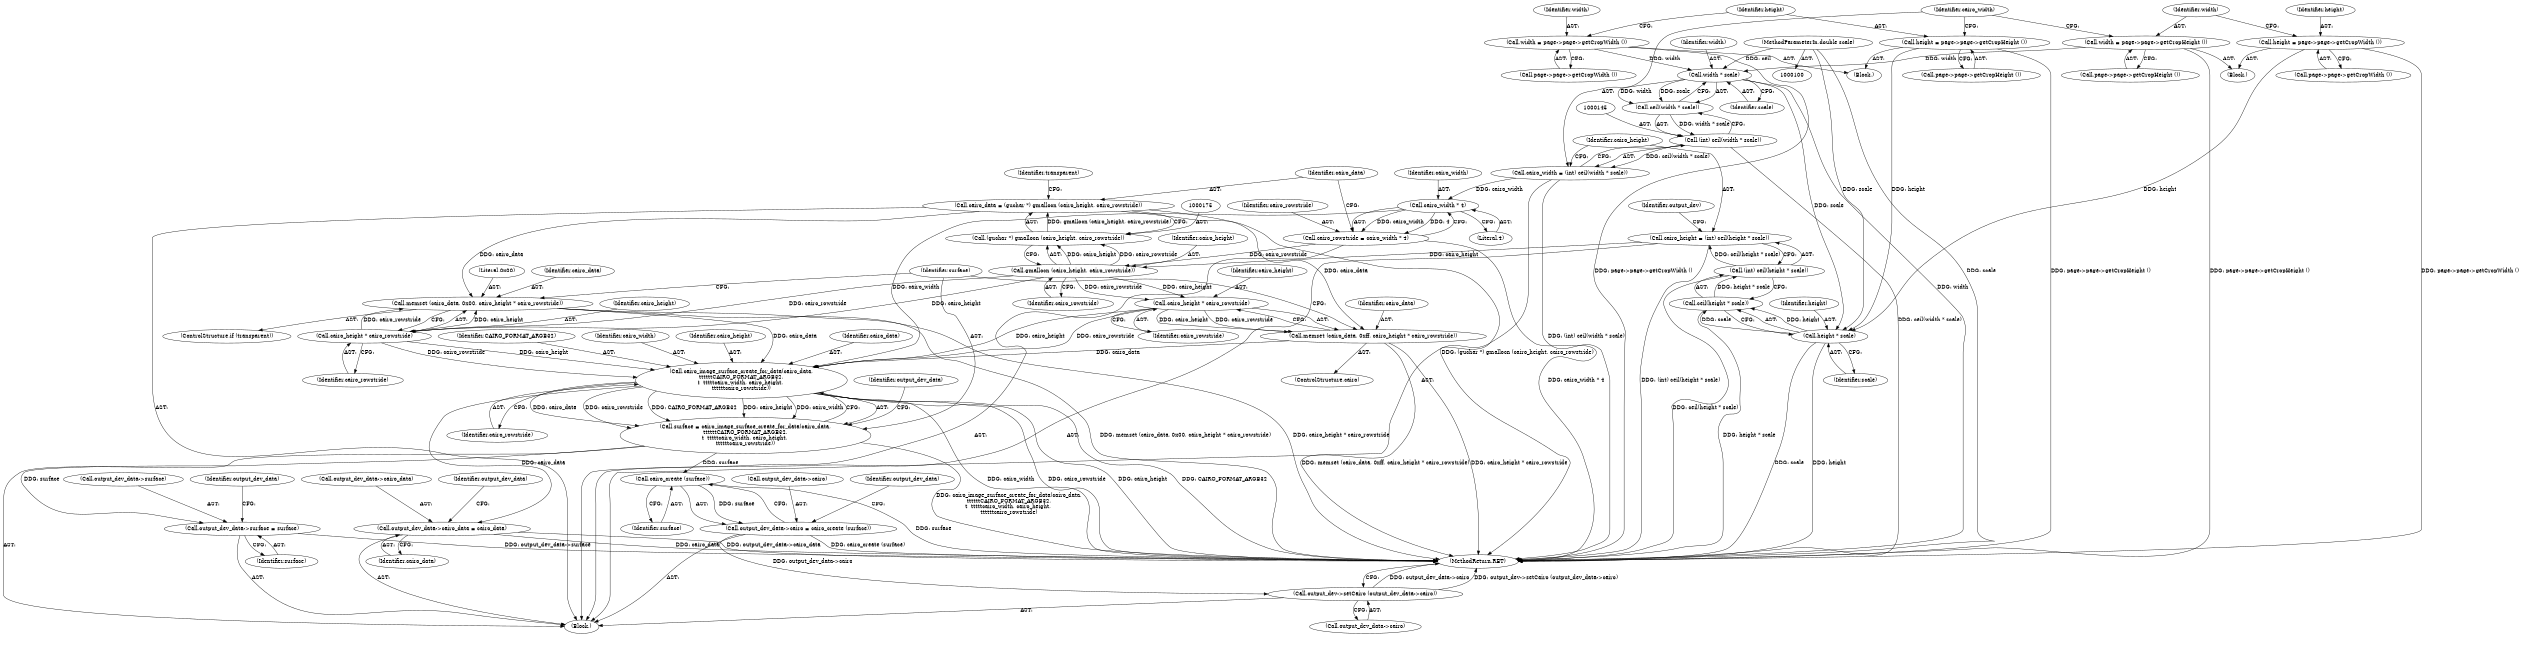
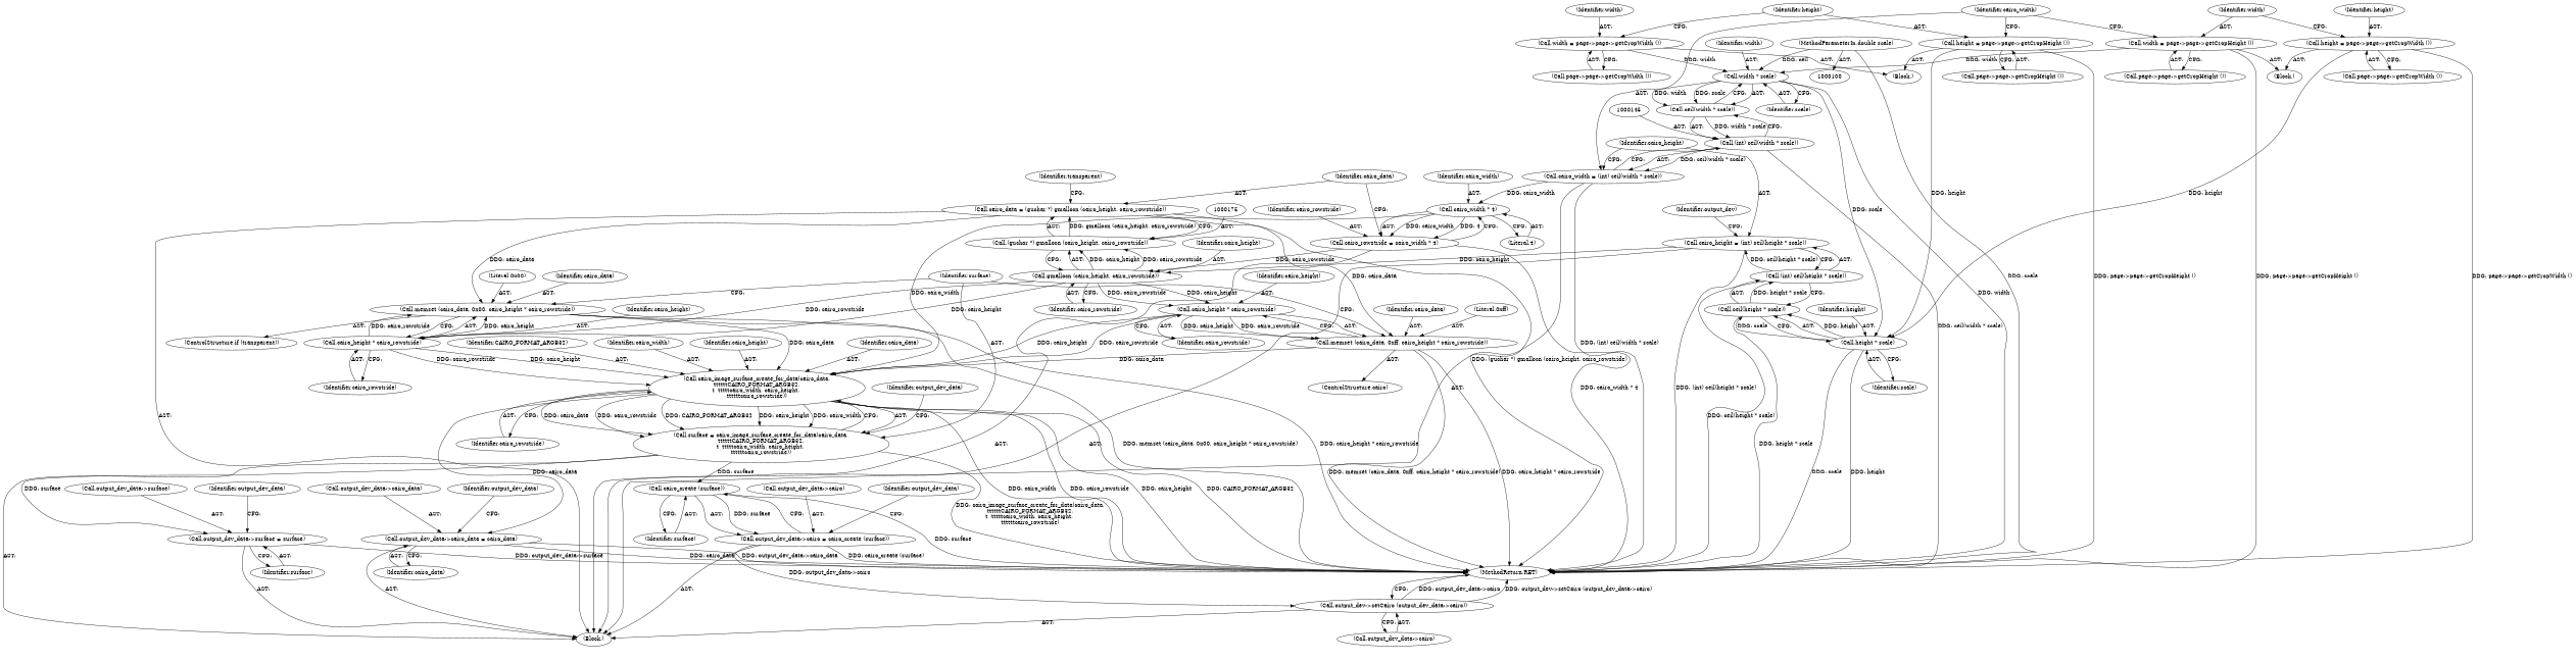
  digraph {
    n1 [label="(Call,cairo_image_surface_create_for_data(cairo_data,\n\t\t\t\t\t\tCAIRO_FORMAT_ARGB32,\n\t  \t\t\t\t\tcairo_width, cairo_height, \n\t\t\t\t\t\tcairo_rowstride))"]
    n2 [label="(Call,surface = cairo_image_surface_create_for_data(cairo_data,\n\t\t\t\t\t\tCAIRO_FORMAT_ARGB32,\n\t  \t\t\t\t\tcairo_width, cairo_height, \n\t\t\t\t\t\tcairo_rowstride))"]
    n3 [label="(Call,output_dev_data->cairo_data = cairo_data)"]
    n4 [label="(Identifier,cairo_rowstride)"]
    n5 [label="(MethodReturn,RET)"]
    n6 [label="(Block,)"]
    n7 [label="(Call,output_dev_data->surface = surface)"]
    n8 [label="(Call,cairo_create (surface))"]
    n9 [label="(Identifier,cairo_data)"]
    n10 [label="(Call,output_dev->setCairo (output_dev_data->cairo))"]
    n11 [label="(Call,memset (cairo_data, 0x00, cairo_height * cairo_rowstride))"]
    n12 [label="(Call,cairo_height * cairo_rowstride)"]
    n13 [label="(ControlStructure,if (transparent))"]
    n14 [label="(Identifier,cairo_rowstride)"]
    n15 [label="(Call,cairo_data = (guchar *) gmallocn (cairo_height, cairo_rowstride))"]
    n16 [label="(Call,(guchar *) gmallocn (cairo_height, cairo_rowstride))"]
    n17 [label="(Call,memset (cairo_data, 0xff, cairo_height * cairo_rowstride))"]
    n18 [label="(Call,gmallocn (cairo_height, cairo_rowstride))"]
    n19 [label="(Call,cairo_height * cairo_rowstride)"]
    n20 [label="(ControlStructure,cairo)"]
    n21 [label="(Identifier,cairo_rowstride)"]
    n22 [label="(Identifier,cairo_rowstride)"]
    n23 [label="(Call,cairo_height = (int) ceil(height * scale))"]
    n24 [label="(Call,(int) ceil(height * scale))"]
    n25 [label="(Call,ceil(height * scale))"]
    n26 [label="(Call,height * scale)"]
    n27 [label="(Identifier,scale)"]
    n28 [label="(Call,height = page->page->getCropHeight ())"]
    n29 [label="(Block,)"]
    n30 [label="(Call,page->page->getCropHeight ())"]
    n31 [label="(Call,height = page->page->getCropWidth ())"]
    n32 [label="(Block,)"]
    n33 [label="(Call,page->page->getCropWidth ())"]
    n34 [label="(Call,width * scale)"]
    n35 [label="(Call,ceil(width * scale))"]
    n36 [label="(Identifier,scale)"]
    n37 [label="(Call,(int) ceil(width * scale))"]
    n38 [label="(Call,width = page->page->getCropWidth ())"]
    n39 [label="(Call,page->page->getCropWidth ())"]
    n40 [label="(Call,width = page->page->getCropHeight ())"]
    n41 [label="(Call,page->page->getCropHeight ())"]
    n42 [label="(MethodParameterIn,double scale)"]
    1000100
    n44 [label="(Call,cairo_rowstride = cairo_width * 4)"]
    n45 [label="(Call,cairo_width * 4)"]
    n46 [label="(Literal,4)"]
    n47 [label="(Call,cairo_width = (int) ceil(width * scale))"]
    n48 [label="(Identifier,surface)"]
    n49 [label="(Call,output_dev_data->cairo = cairo_create (surface))"]
    n50 [label="(Identifier,surface)"]
    n51 [label="(Call,output_dev_data->cairo)"]
    n52 [label="(Identifier,output_dev_data)"]
    n53 [label="(Identifier,cairo_height)"]
    n54 [label="(Call,output_dev_data->surface)"]
    n55 [label="(Identifier,cairo_data)"]
    n56 [label="(Identifier,width)"]
    n57 [label="(Identifier,cairo_data)"]
    n58 [label="(Identifier,width)"]
+   n59 [label="(Literal,0xff)"]
    n60 [label="(Identifier,output_dev_data)"]
    n61 [label="(Identifier,output_dev)"]
    n62 [label="(Identifier,surface)"]
    n63 [label="(Call,output_dev_data->cairo_data)"]
    n64 [label="(Identifier,cairo_width)"]
    n65 [label="(Identifier,cairo_height)"]
    n66 [label="(Identifier,height)"]
    n67 [label="(Identifier,cairo_height)"]
    n68 [label="(Identifier,transparent)"]
    n69 [label="(Identifier,width)"]
    n70 [label="(Identifier,output_dev_data)"]
    n71 [label="(Identifier,cairo_data)"]
    n72 [label="(Identifier,height)"]
    n73 [label="(Identifier,CAIRO_FORMAT_ARGB32)"]
    n74 [label="(Literal,0x00)"]
    n75 [label="(Call,output_dev_data->cairo)"]
    n76 [label="(Identifier,cairo_width)"]
    n77 [label="(Identifier,cairo_width)"]
    n78 [label="(Identifier,cairo_height)"]
    n79 [label="(Identifier,height)"]
    n80 [label="(Identifier,cairo_height)"]
    n81 [label="(Identifier,output_dev_data)"]
    n82 [label="(Identifier,cairo_data)"]
    n83 [label="(Identifier,cairo_rowstride)"]
    1000175
    n85 [label=1000145]
    n1 -> n2 [label="AST: "]
    n1 -> n2 [label="DDG: cairo_data"]
    n1 -> n2 [label="DDG: cairo_rowstride"]
    n1 -> n2 [label="DDG: CAIRO_FORMAT_ARGB32"]
    n1 -> n2 [label="DDG: cairo_height"]
    n1 -> n2 [label="DDG: cairo_width"]
    n1 -> n3 [label="DDG: cairo_data"]
    n1 -> n4 [label="CFG: "]
    n1 -> n5 [label="DDG: cairo_width"]
    n1 -> n5 [label="DDG: cairo_rowstride"]
    n1 -> n5 [label="DDG: cairo_height"]
    n1 -> n5 [label="DDG: CAIRO_FORMAT_ARGB32"]
    n2 -> n1 [label="CFG: "]
    n2 -> n5 [label="DDG: cairo_image_surface_create_for_data(cairo_data,\n\t\t\t\t\t\tCAIRO_FORMAT_ARGB32,\n\t  \t\t\t\t\tcairo_width, cairo_height, \n\t\t\t\t\t\tcairo_rowstride)"]
    n2 -> n6 [label="AST: "]
    n2 -> n7 [label="DDG: surface"]
    n2 -> n8 [label="DDG: surface"]
    n3 -> n5 [label="DDG: cairo_data"]
    n3 -> n5 [label="DDG: output_dev_data->cairo_data"]
    n3 -> n6 [label="AST: "]
    n3 -> n9 [label="CFG: "]
    n4 -> n1 [label="AST: "]
    n5 -> n10 [label="CFG: "]
    n7 -> n5 [label="DDG: output_dev_data->surface"]
    n7 -> n6 [label="AST: "]
    n7 -> n48 [label="CFG: "]
    n8 -> n5 [label="DDG: surface"]
    n8 -> n49 [label="AST: "]
    n8 -> n49 [label="DDG: surface"]
    n8 -> n50 [label="CFG: "]
    n9 -> n3 [label="AST: "]
    n10 -> n5 [label="DDG: output_dev_data->cairo"]
    n10 -> n5 [label="DDG: output_dev->setCairo (output_dev_data->cairo)"]
    n10 -> n6 [label="AST: "]
    n10 -> n51 [label="CFG: "]
    n11 -> n1 [label="DDG: cairo_data"]
    n11 -> n5 [label="DDG: memset (cairo_data, 0x00, cairo_height * cairo_rowstride)"]
    n11 -> n5 [label="DDG: cairo_height * cairo_rowstride"]
    n11 -> n12 [label="CFG: "]
    n11 -> n13 [label="AST: "]
    n12 -> n1 [label="DDG: cairo_height"]
    n12 -> n1 [label="DDG: cairo_rowstride"]
    n12 -> n11 [label="AST: "]
    n12 -> n11 [label="DDG: cairo_height"]
    n12 -> n11 [label="DDG: cairo_rowstride"]
    n12 -> n14 [label="CFG: "]
    n14 -> n12 [label="AST: "]
    n15 -> n5 [label="DDG: (guchar *) gmallocn (cairo_height, cairo_rowstride)"]
    n15 -> n6 [label="AST: "]
    n15 -> n11 [label="DDG: cairo_data"]
    n15 -> n16 [label="CFG: "]
    n15 -> n17 [label="DDG: cairo_data"]
    n16 -> n15 [label="AST: "]
    n16 -> n15 [label="DDG: gmallocn (cairo_height, cairo_rowstride)"]
    n16 -> n18 [label="CFG: "]
    n17 -> n1 [label="DDG: cairo_data"]
    n17 -> n5 [label="DDG: memset (cairo_data, 0xff, cairo_height * cairo_rowstride)"]
    n17 -> n5 [label="DDG: cairo_height * cairo_rowstride"]
    n17 -> n19 [label="CFG: "]
    n17 -> n20 [label="AST: "]
    n18 -> n12 [label="DDG: cairo_height"]
    n18 -> n12 [label="DDG: cairo_rowstride"]
    n18 -> n16 [label="AST: "]
    n18 -> n16 [label="DDG: cairo_height"]
    n18 -> n16 [label="DDG: cairo_rowstride"]
    n18 -> n19 [label="DDG: cairo_height"]
    n18 -> n19 [label="DDG: cairo_rowstride"]
    n18 -> n21 [label="CFG: "]
    n19 -> n1 [label="DDG: cairo_height"]
    n19 -> n1 [label="DDG: cairo_rowstride"]
    n19 -> n17 [label="AST: "]
    n19 -> n17 [label="DDG: cairo_height"]
    n19 -> n17 [label="DDG: cairo_rowstride"]
    n19 -> n22 [label="CFG: "]
    n21 -> n18 [label="AST: "]
    n22 -> n19 [label="AST: "]
    n23 -> n5 [label="DDG: (int) ceil(height * scale)"]
    n23 -> n6 [label="AST: "]
    n23 -> n18 [label="DDG: cairo_height"]
    n23 -> n24 [label="CFG: "]
    n24 -> n5 [label="DDG: ceil(height * scale)"]
    n24 -> n23 [label="AST: "]
    n24 -> n23 [label="DDG: ceil(height * scale)"]
    n24 -> n25 [label="CFG: "]
    n25 -> n5 [label="DDG: height * scale"]
    n25 -> n24 [label="AST: "]
    n25 -> n24 [label="DDG: height * scale"]
    n25 -> n26 [label="CFG: "]
    n26 -> n5 [label="DDG: scale"]
    n26 -> n5 [label="DDG: height"]
    n26 -> n25 [label="AST: "]
    n26 -> n25 [label="DDG: height"]
    n26 -> n25 [label="DDG: scale"]
    n26 -> n27 [label="CFG: "]
    n27 -> n26 [label="AST: "]
    n28 -> n5 [label="DDG: page->page->getCropHeight ()"]
    n28 -> n26 [label="DDG: height"]
    n28 -> n29 [label="AST: "]
    n28 -> n30 [label="CFG: "]
    n30 -> n28 [label="AST: "]
    n31 -> n5 [label="DDG: page->page->getCropWidth ()"]
    n31 -> n26 [label="DDG: height"]
    n31 -> n32 [label="AST: "]
    n31 -> n33 [label="CFG: "]
    n33 -> n31 [label="AST: "]
    n34 -> n5 [label="DDG: width"]
    n34 -> n26 [label="DDG: scale"]
    n34 -> n35 [label="AST: "]
    n34 -> n35 [label="DDG: width"]
    n34 -> n35 [label="DDG: scale"]
    n34 -> n36 [label="CFG: "]
    n35 -> n34 [label="CFG: "]
    n35 -> n37 [label="AST: "]
    n35 -> n37 [label="DDG: width * scale"]
    n36 -> n34 [label="AST: "]
    n37 -> n5 [label="DDG: ceil(width * scale)"]
    n37 -> n35 [label="CFG: "]
    n37 -> n47 [label="AST: "]
    n37 -> n47 [label="DDG: ceil(width * scale)"]
-   n38 -> n5 [label="DDG: page->page->getCropWidth ()"]
    n38 -> n29 [label="AST: "]
    n38 -> n34 [label="DDG: width"]
    n38 -> n39 [label="CFG: "]
    n39 -> n38 [label="AST: "]
    n40 -> n5 [label="DDG: page->page->getCropHeight ()"]
    n40 -> n32 [label="AST: "]
    n40 -> n34 [label="DDG: width"]
    n40 -> n41 [label="CFG: "]
    n41 -> n40 [label="AST: "]
    n42 -> n5 [label="DDG: scale"]
-   n42 -> n26 [label="DDG: scale"]
    n42 -> n34 [label="DDG: ceil"]
    n42 -> 1000100 [label="AST: "]
    n44 -> n5 [label="DDG: cairo_width * 4"]
    n44 -> n6 [label="AST: "]
    n44 -> n18 [label="DDG: cairo_rowstride"]
    n44 -> n45 [label="CFG: "]
    n45 -> n1 [label="DDG: cairo_width"]
    n45 -> n44 [label="AST: "]
    n45 -> n44 [label="DDG: cairo_width"]
    n45 -> n44 [label="DDG: 4"]
    n45 -> n46 [label="CFG: "]
    n46 -> n45 [label="AST: "]
    n47 -> n5 [label="DDG: (int) ceil(width * scale)"]
    n47 -> n6 [label="AST: "]
    n47 -> n37 [label="CFG: "]
    n47 -> n45 [label="DDG: cairo_width"]
    n48 -> n7 [label="AST: "]
    n49 -> n5 [label="DDG: cairo_create (surface)"]
    n49 -> n6 [label="AST: "]
    n49 -> n8 [label="CFG: "]
    n49 -> n10 [label="DDG: output_dev_data->cairo"]
    n50 -> n8 [label="AST: "]
    n51 -> n10 [label="AST: "]
    n52 -> n3 [label="CFG: "]
    n53 -> n12 [label="AST: "]
    n54 -> n7 [label="AST: "]
    n55 -> n15 [label="AST: "]
    n55 -> n44 [label="CFG: "]
    n56 -> n34 [label="AST: "]
    n57 -> n11 [label="AST: "]
    n58 -> n38 [label="AST: "]
+   n59 -> n17 [label="AST: "]
    n60 -> n2 [label="CFG: "]
    n61 -> n23 [label="CFG: "]
    n62 -> n2 [label="AST: "]
    n62 -> n11 [label="CFG: "]
    n62 -> n17 [label="CFG: "]
    n63 -> n3 [label="AST: "]
    n64 -> n45 [label="AST: "]
    n65 -> n19 [label="AST: "]
    n66 -> n26 [label="AST: "]
    n67 -> n23 [label="AST: "]
    n67 -> n47 [label="CFG: "]
    n68 -> n15 [label="CFG: "]
    n69 -> n31 [label="CFG: "]
    n69 -> n40 [label="AST: "]
    n70 -> n7 [label="CFG: "]
    n71 -> n17 [label="AST: "]
    n72 -> n28 [label="AST: "]
    n72 -> n38 [label="CFG: "]
    n73 -> n1 [label="AST: "]
    n74 -> n11 [label="AST: "]
    n75 -> n49 [label="AST: "]
    n76 -> n28 [label="CFG: "]
    n76 -> n40 [label="CFG: "]
    n76 -> n47 [label="AST: "]
    n77 -> n1 [label="AST: "]
    n78 -> n18 [label="AST: "]
    n79 -> n31 [label="AST: "]
    n80 -> n1 [label="AST: "]
    n81 -> n49 [label="CFG: "]
    n82 -> n1 [label="AST: "]
    n83 -> n44 [label="AST: "]
    1000175 -> n16 [label="AST: "]
    n85 -> n37 [label="AST: "]
  }
